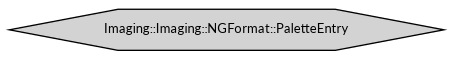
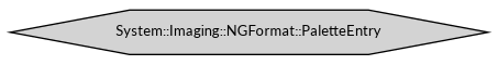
  digraph {
    rankdir=LR
    fontname=Lato
-   n1 [color=black fillcolor=lightgrey fontname=Lato fontsize=10 height=0.2 label="Imaging::Imaging::NGFormat::PaletteEntry" shape=hexagon style=filled width=0.4]
+   n1 [color=black fillcolor=lightgrey fontname=Lato fontsize=10 height=0.2 label="System::Imaging::NGFormat::PaletteEntry" shape=hexagon style=filled width=0.4]
  }
